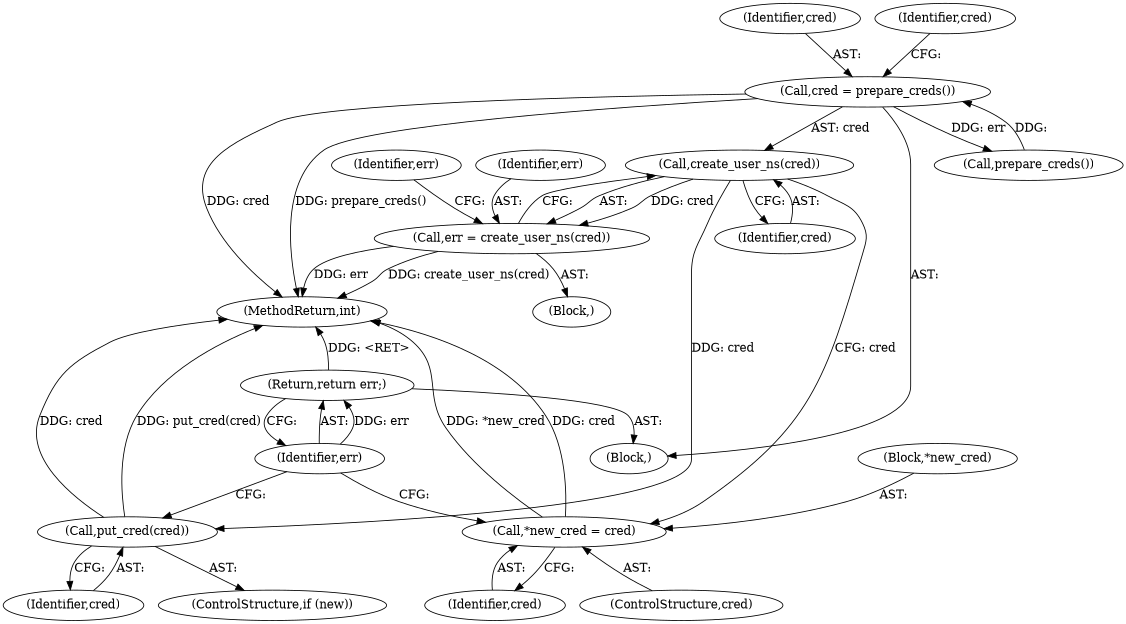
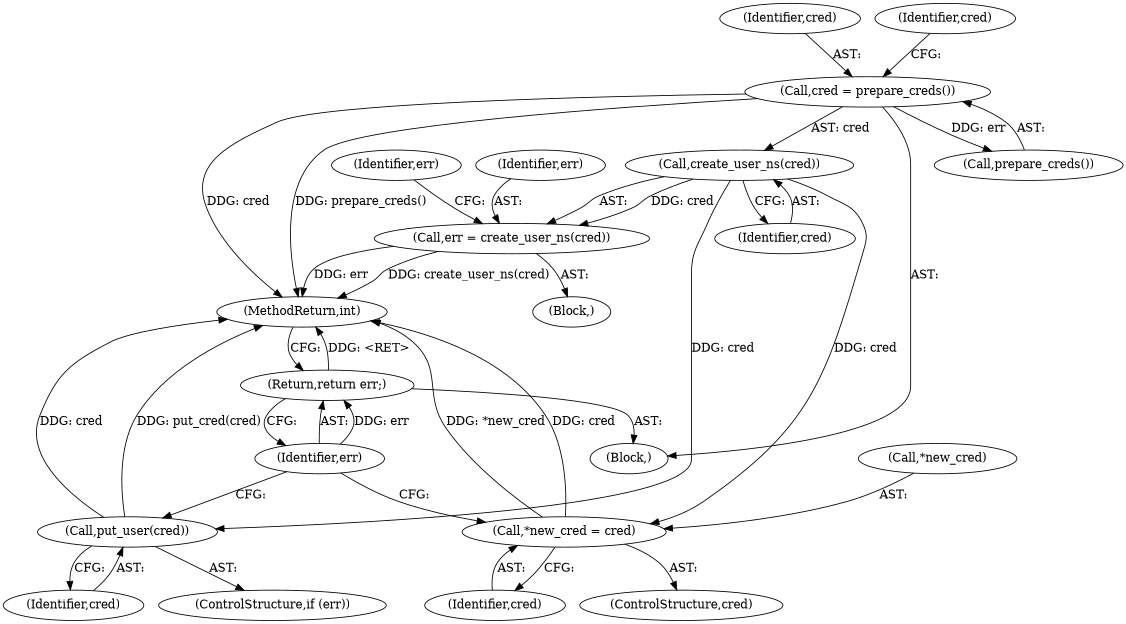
  digraph {
    n1 [label="(Call,create_user_ns(cred))"]
    n2 [label="(Call,err = create_user_ns(cred))"]
-   n3 [label="(Call,put_cred(cred))"]
+   n3 [label="(Call,put_user(cred))"]
    n4 [label="(Call,*new_cred = cred)"]
    n5 [label="(Identifier,cred)"]
    n6 [label="(MethodReturn,int)"]
    n7 [label="(Block,)"]
-   n8 [label="(ControlStructure,if (new))"]
+   n8 [label="(ControlStructure,if (err))"]
    n9 [label="(Identifier,cred)"]
    n10 [label="(Identifier,cred)"]
    n11 [label="(ControlStructure,cred)"]
    n12 [label="(Call,cred = prepare_creds())"]
    n13 [label="(Call,prepare_creds())"]
    n14 [label="(Block,)"]
    n15 [label="(Return,return err;)"]
    n16 [label="(Identifier,err)"]
    n17 [label="(Identifier,err)"]
    n18 [label="(Identifier,cred)"]
    n19 [label="(Identifier,cred)"]
-   n20 [label="(Block,*new_cred)"]
+   n20 [label="(Call,*new_cred)"]
    n21 [label="(Identifier,err)"]
    n1 -> n2 [label="AST: "]
    n1 -> n2 [label="DDG: cred"]
    n1 -> n3 [label="DDG: cred"]
-   n1 -> n4 [label="CFG: cred"]
+   n1 -> n4 [label="DDG: cred"]
    n1 -> n5 [label="CFG: "]
-   n2 -> n1 [label="CFG: "]
    n2 -> n6 [label="DDG: create_user_ns(cred)"]
    n2 -> n6 [label="DDG: err"]
    n2 -> n7 [label="AST: "]
    n3 -> n6 [label="DDG: cred"]
    n3 -> n6 [label="DDG: put_cred(cred)"]
    n3 -> n8 [label="AST: "]
    n3 -> n9 [label="CFG: "]
    n4 -> n6 [label="DDG: *new_cred"]
    n4 -> n6 [label="DDG: cred"]
    n4 -> n10 [label="CFG: "]
-   n11 -> n4 [label="AST: "]
+   n4 -> n11 [label="AST: "]
    n5 -> n1 [label="AST: "]
+   n6 -> n15 [label="CFG: "]
    n9 -> n3 [label="AST: "]
    n10 -> n4 [label="AST: "]
    n12 -> n1 [label="AST: cred"]
    n12 -> n6 [label="DDG: cred"]
    n12 -> n6 [label="DDG: prepare_creds()"]
    n12 -> n13 [label="DDG: err"]
    n12 -> n14 [label="AST: "]
-   n13 -> n12 [label="DDG: "]
+   n13 -> n12 [label="AST: "]
    n15 -> n6 [label="DDG: <RET>"]
    n15 -> n14 [label="AST: "]
    n15 -> n16 [label="CFG: "]
    n16 -> n3 [label="CFG: "]
    n16 -> n4 [label="CFG: "]
    n16 -> n15 [label="AST: "]
    n16 -> n15 [label="DDG: err"]
    n17 -> n2 [label="CFG: "]
    n18 -> n12 [label="AST: "]
    n19 -> n12 [label="CFG: "]
    n20 -> n4 [label="AST: "]
    n21 -> n2 [label="AST: "]
  }
